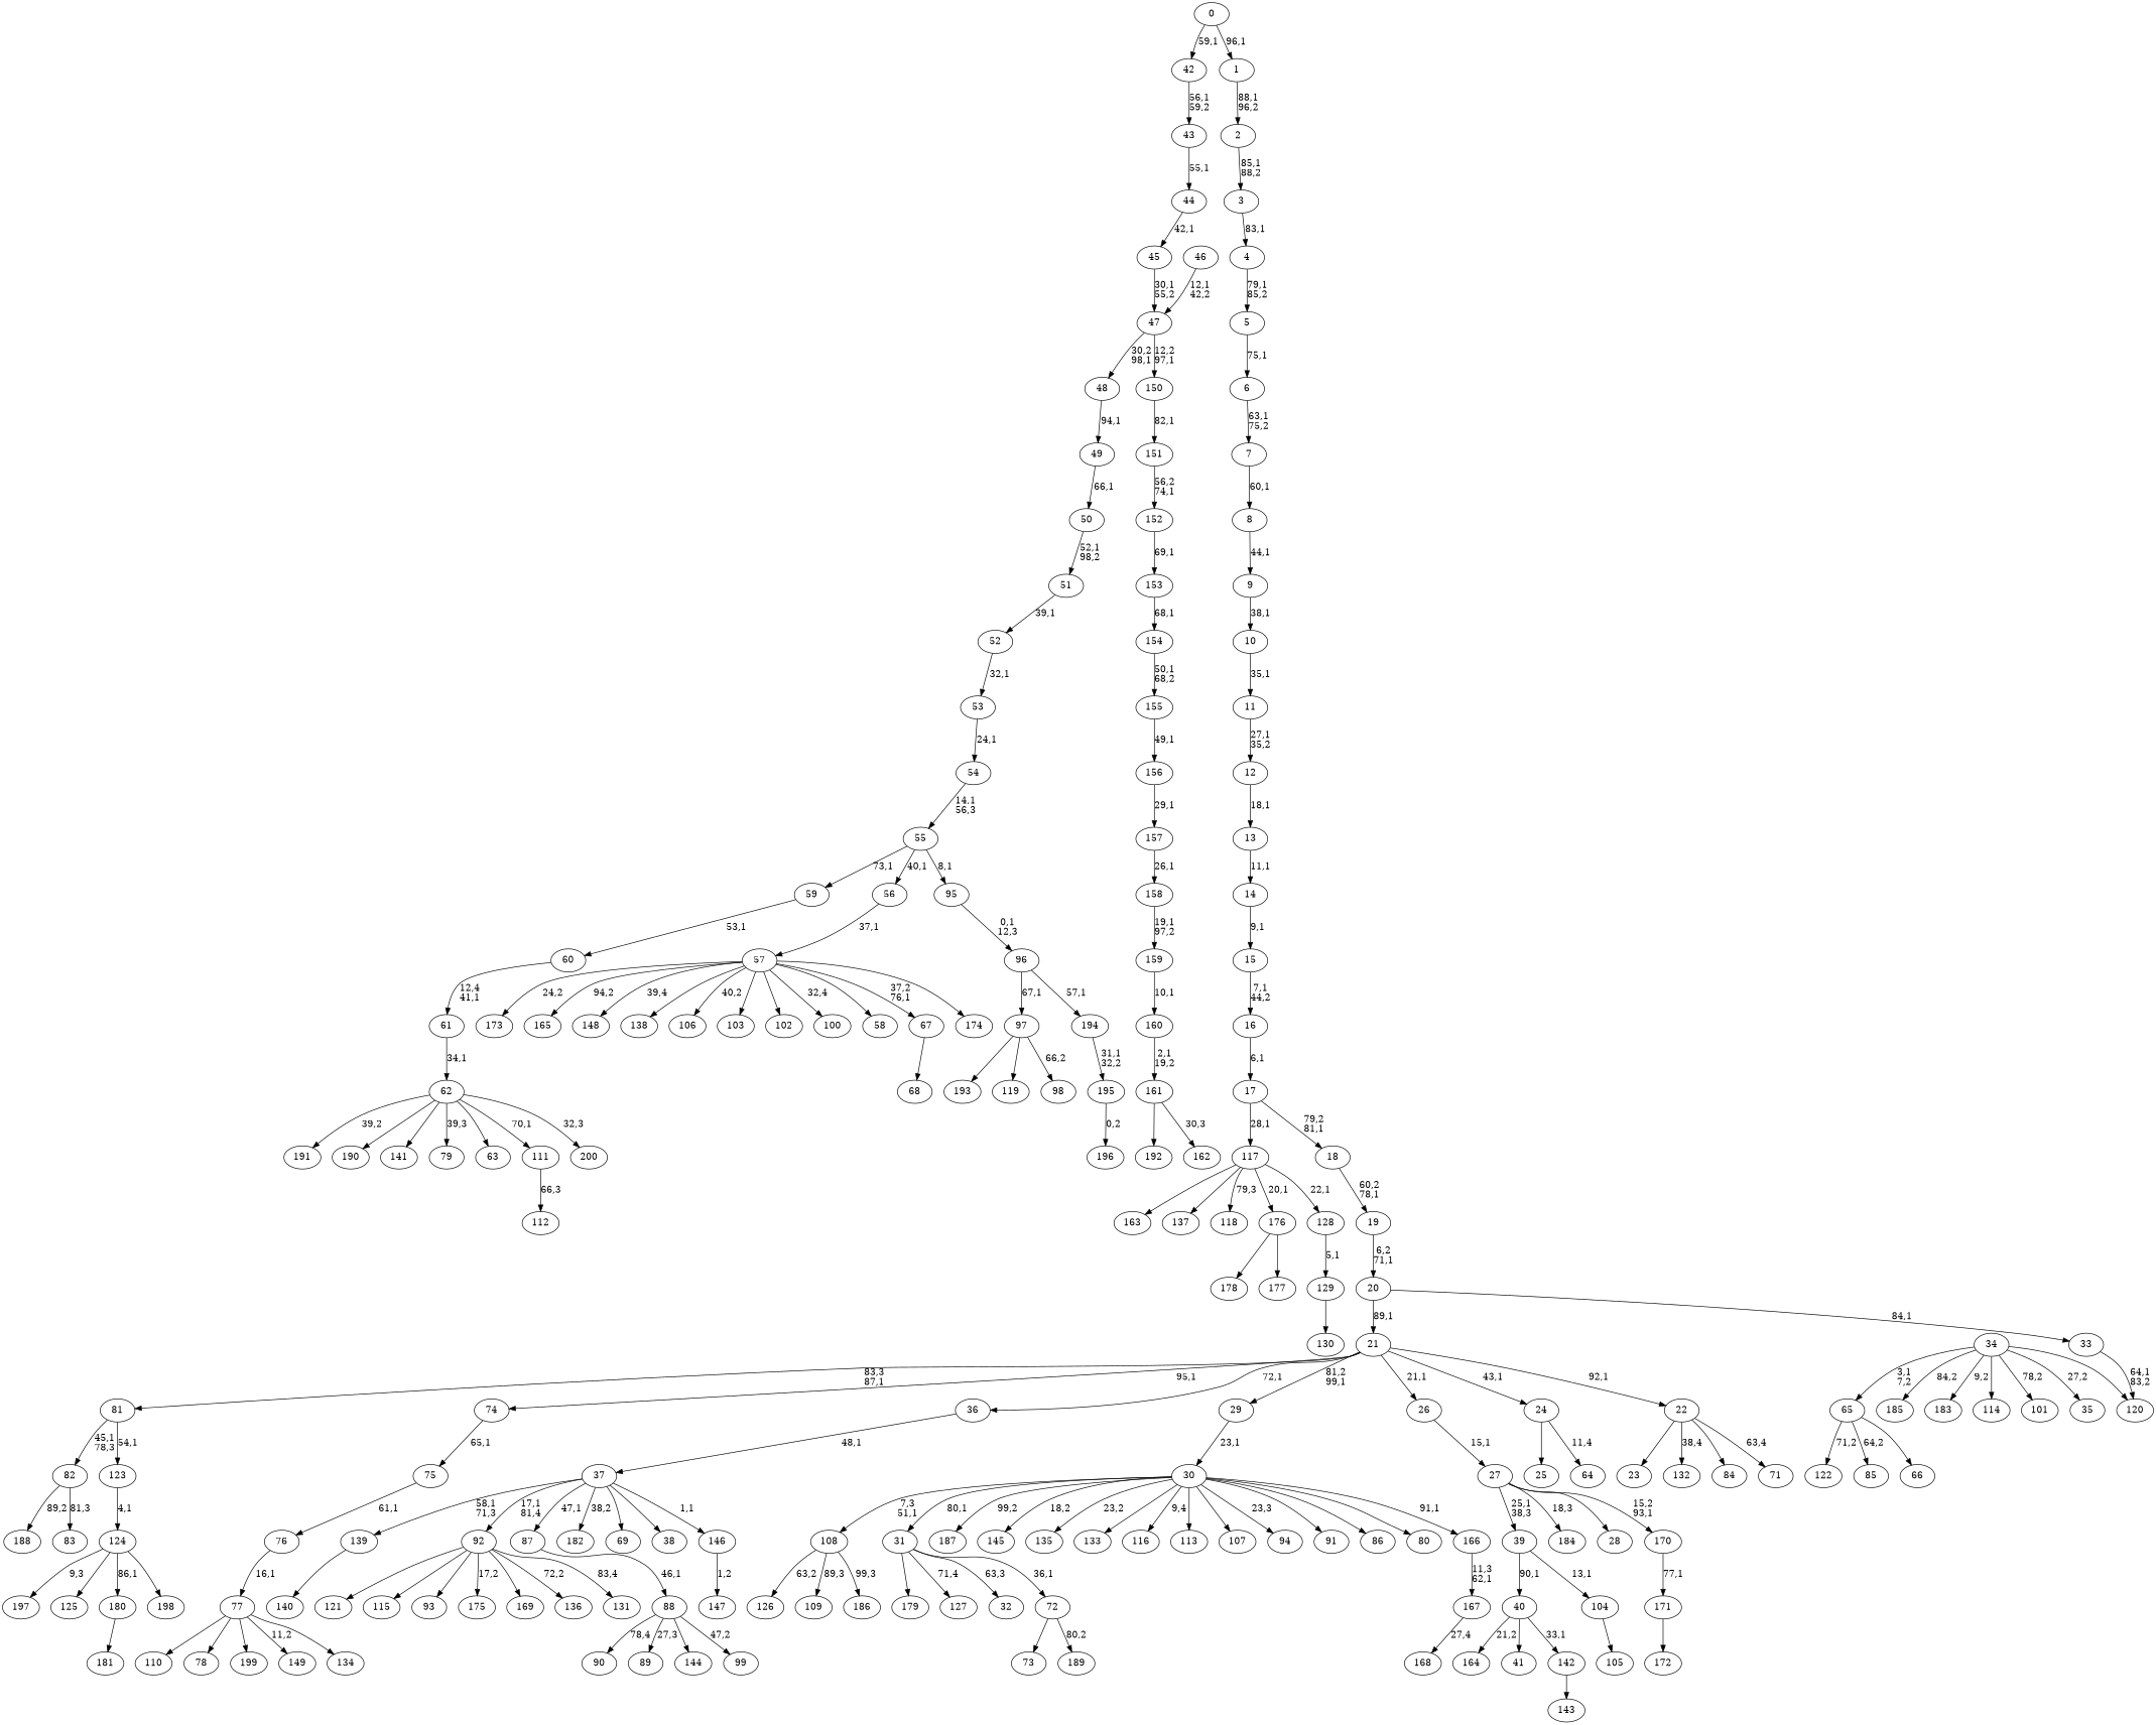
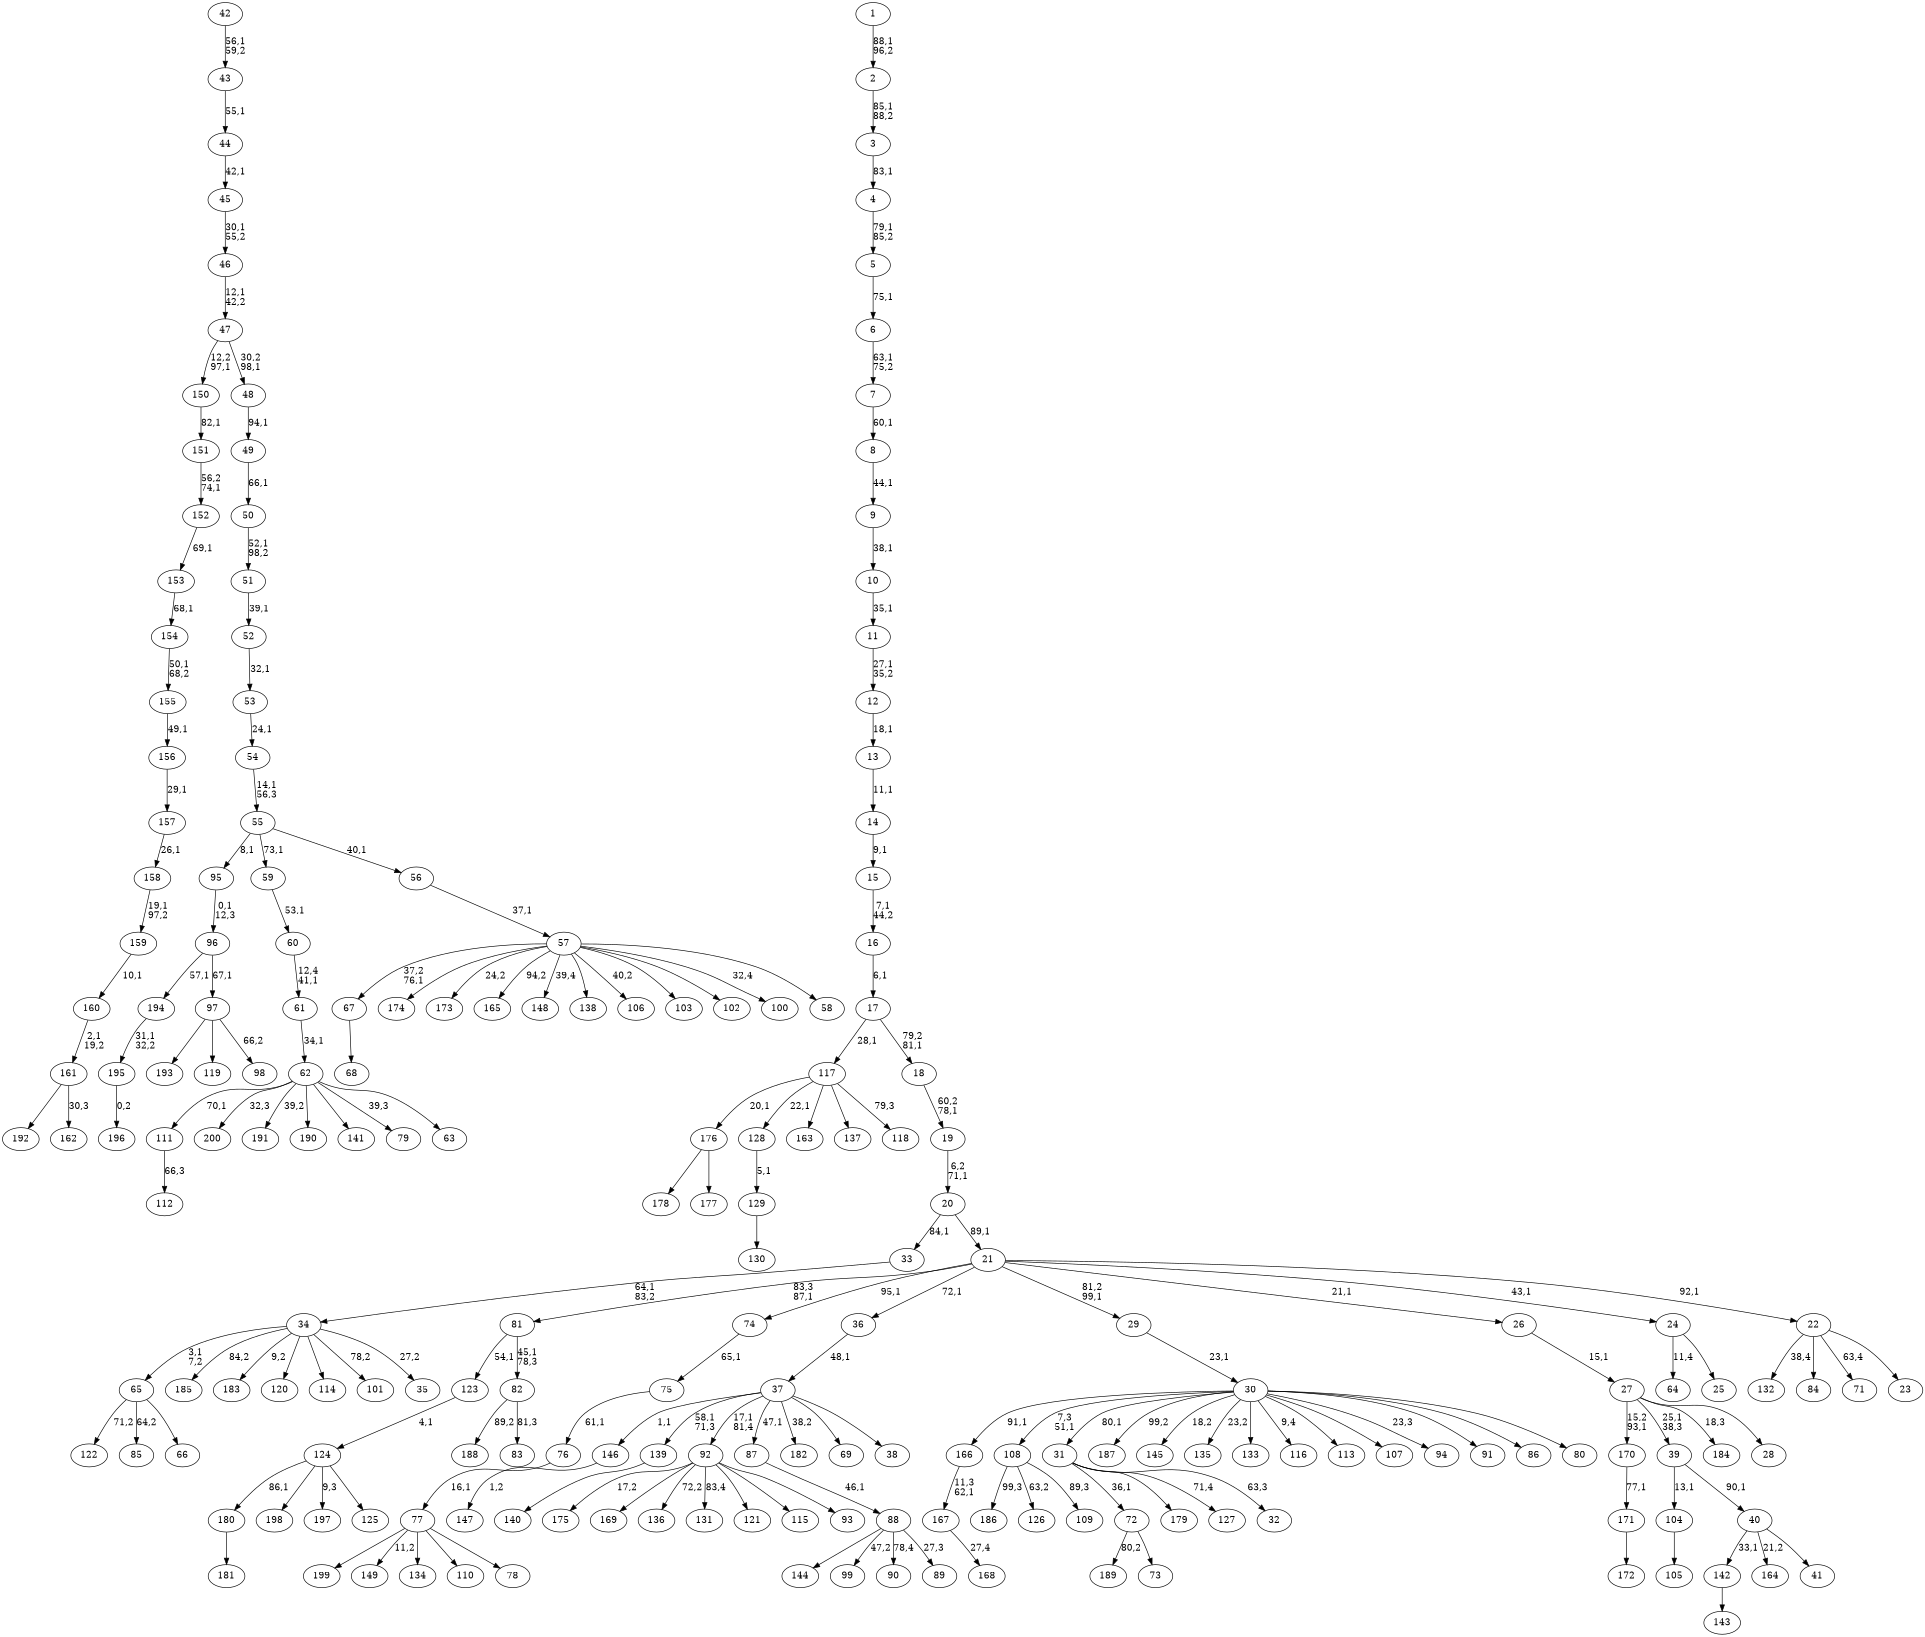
  digraph {
    fontname="DejaVu Serif"
    node [fontname="DejaVu Serif"]
    edge [fontname="DejaVu Serif"]
    195
    196
    194
    180
    181
    176
    178
    177
    171
    172
    170
    167
    168
    166
    161
    192
    162
    160
    159
    158
    157
    156
    155
    154
    153
    152
    151
    150
    146
    147
    142
    143
    139
    140
    129
    130
    128
    124
    198
    197
    125
    123
    117
    163
    137
    118
    111
    112
    108
    186
    126
    109
    104
    105
    97
    193
    119
    98
    96
    95
    92
    175
    169
    136
    131
    121
    115
    93
    88
    144
    99
    90
    89
    87
    82
    188
    83
    81
    77
    199
    149
    134
    110
    78
    76
    75
    74
    72
    189
    73
    67
    68
    65
    122
    85
    66
    62
    200
    191
    190
    141
    79
    63
    61
    60
    59
    57
    174
    173
    165
    148
    138
    106
    103
    102
    100
    58
    56
    55
    54
    53
    52
    51
    50
    49
    48
    47
    46
    45
    44
    43
    42
    40
    164
    41
    39
    37
    182
    69
    38
    36
    34
    185
    183
    120
    114
    101
    35
    33
    31
    179
    127
    32
    30
    187
    145
    135
    133
    116
    113
    107
    94
    91
    86
    80
    29
    27
    184
    28
    26
    24
    64
    25
    22
    132
    84
    71
    23
    21
    20
    19
    18
    17
    16
    15
    14
    13
    12
    11
    10
    9
    8
    7
    6
    5
    4
    3
    2
    1
-   0
    195 -> 196 [label="0,2"]
    194 -> 195 [label="31,1\n32,2"]
    180 -> 181
    176 -> 178
    176 -> 177
    171 -> 172
    170 -> 171 [label="77,1"]
    167 -> 168 [label="27,4"]
    166 -> 167 [label="11,3\n62,1"]
    161 -> 192
    161 -> 162 [label="30,3"]
    160 -> 161 [label="2,1\n19,2"]
    159 -> 160 [label="10,1"]
    158 -> 159 [label="19,1\n97,2"]
    157 -> 158 [label="26,1"]
    156 -> 157 [label="29,1"]
    155 -> 156 [label="49,1"]
    154 -> 155 [label="50,1\n68,2"]
    153 -> 154 [label="68,1"]
    152 -> 153 [label="69,1"]
    151 -> 152 [label="56,2\n74,1"]
    150 -> 151 [label="82,1"]
    146 -> 147 [label="1,2"]
    142 -> 143
    139 -> 140
    129 -> 130
    128 -> 129 [label="5,1"]
    124 -> 180 [label="86,1"]
    124 -> 198
    124 -> 197 [label="9,3"]
    124 -> 125
    123 -> 124 [label="4,1"]
    117 -> 176 [label="20,1"]
    117 -> 128 [label="22,1"]
    117 -> 163
    117 -> 137
    117 -> 118 [label="79,3"]
    111 -> 112 [label="66,3"]
    108 -> 186 [label="99,3"]
    108 -> 126 [label="63,2"]
    108 -> 109 [label="89,3"]
    104 -> 105
    97 -> 193
    97 -> 119
    97 -> 98 [label="66,2"]
    96 -> 194 [label="57,1"]
    96 -> 97 [label="67,1"]
    95 -> 96 [label="0,1\n12,3"]
    92 -> 175 [label="17,2"]
    92 -> 169
    92 -> 136 [label="72,2"]
    92 -> 131 [label="83,4"]
    92 -> 121
    92 -> 115
    92 -> 93
    88 -> 144
    88 -> 99 [label="47,2"]
    88 -> 90 [label="78,4"]
    88 -> 89 [label="27,3"]
    87 -> 88 [label="46,1"]
    82 -> 188 [label="89,2"]
    82 -> 83 [label="81,3"]
    81 -> 123 [label="54,1"]
    81 -> 82 [label="45,1\n78,3"]
    77 -> 199
    77 -> 149 [label="11,2"]
    77 -> 134
    77 -> 110
    77 -> 78
    76 -> 77 [label="16,1"]
    75 -> 76 [label="61,1"]
    74 -> 75 [label="65,1"]
    72 -> 189 [label="80,2"]
    72 -> 73
    67 -> 68
    65 -> 122 [label="71,2"]
    65 -> 85 [label="64,2"]
    65 -> 66
    62 -> 111 [label="70,1"]
    62 -> 200 [label="32,3"]
    62 -> 191 [label="39,2"]
    62 -> 190
    62 -> 141
    62 -> 79 [label="39,3"]
    62 -> 63
    61 -> 62 [label="34,1"]
    60 -> 61 [label="12,4\n41,1"]
    59 -> 60 [label="53,1"]
    57 -> 67 [label="37,2\n76,1"]
    57 -> 174
    57 -> 173 [label="24,2"]
    57 -> 165 [label="94,2"]
    57 -> 148 [label="39,4"]
    57 -> 138
    57 -> 106 [label="40,2"]
    57 -> 103
    57 -> 102
    57 -> 100 [label="32,4"]
    57 -> 58
    56 -> 57 [label="37,1"]
    55 -> 95 [label="8,1"]
    55 -> 59 [label="73,1"]
    55 -> 56 [label="40,1"]
    54 -> 55 [label="14,1\n56,3"]
    53 -> 54 [label="24,1"]
    52 -> 53 [label="32,1"]
    51 -> 52 [label="39,1"]
    50 -> 51 [label="52,1\n98,2"]
    49 -> 50 [label="66,1"]
    48 -> 49 [label="94,1"]
    47 -> 150 [label="12,2\n97,1"]
    47 -> 48 [label="30,2\n98,1"]
    46 -> 47 [label="12,1\n42,2"]
-   45 -> 47 [label="30,1\n55,2"]
+   45 -> 46 [label="30,1\n55,2"]
    44 -> 45 [label="42,1"]
    43 -> 44 [label="55,1"]
    42 -> 43 [label="56,1\n59,2"]
    40 -> 142 [label="33,1"]
    40 -> 164 [label="21,2"]
    40 -> 41
    39 -> 104 [label="13,1"]
    39 -> 40 [label="90,1"]
    37 -> 146 [label="1,1"]
    37 -> 139 [label="58,1\n71,3"]
    37 -> 92 [label="17,1\n81,4"]
    37 -> 87 [label="47,1"]
    37 -> 182 [label="38,2"]
    37 -> 69
    37 -> 38
    36 -> 37 [label="48,1"]
    34 -> 65 [label="3,1\n7,2"]
    34 -> 185 [label="84,2"]
    34 -> 183 [label="9,2"]
    34 -> 120
    34 -> 114
    34 -> 101 [label="78,2"]
    34 -> 35 [label="27,2"]
-   33 -> 120 [label="64,1\n83,2"]
+   33 -> 34 [label="64,1\n83,2"]
    31 -> 72 [label="36,1"]
    31 -> 179
    31 -> 127 [label="71,4"]
    31 -> 32 [label="63,3"]
    30 -> 166 [label="91,1"]
    30 -> 108 [label="7,3\n51,1"]
    30 -> 31 [label="80,1"]
    30 -> 187 [label="99,2"]
    30 -> 145 [label="18,2"]
    30 -> 135 [label="23,2"]
    30 -> 133
    30 -> 116 [label="9,4"]
    30 -> 113
    30 -> 107
    30 -> 94 [label="23,3"]
    30 -> 91
    30 -> 86
    30 -> 80
    29 -> 30 [label="23,1"]
    27 -> 170 [label="15,2\n93,1"]
    27 -> 39 [label="25,1\n38,3"]
    27 -> 184 [label="18,3"]
    27 -> 28
    26 -> 27 [label="15,1"]
    24 -> 64 [label="11,4"]
    24 -> 25
    22 -> 132 [label="38,4"]
    22 -> 84
    22 -> 71 [label="63,4"]
    22 -> 23
    21 -> 81 [label="83,3\n87,1"]
    21 -> 74 [label="95,1"]
    21 -> 36 [label="72,1"]
    21 -> 29 [label="81,2\n99,1"]
    21 -> 26 [label="21,1"]
    21 -> 24 [label="43,1"]
    21 -> 22 [label="92,1"]
    20 -> 33 [label="84,1"]
    20 -> 21 [label="89,1"]
    19 -> 20 [label="6,2\n71,1"]
    18 -> 19 [label="60,2\n78,1"]
    17 -> 117 [label="28,1"]
    17 -> 18 [label="79,2\n81,1"]
    16 -> 17 [label="6,1"]
    15 -> 16 [label="7,1\n44,2"]
    14 -> 15 [label="9,1"]
    13 -> 14 [label="11,1"]
    12 -> 13 [label="18,1"]
    11 -> 12 [label="27,1\n35,2"]
    10 -> 11 [label="35,1"]
    9 -> 10 [label="38,1"]
    8 -> 9 [label="44,1"]
    7 -> 8 [label="60,1"]
    6 -> 7 [label="63,1\n75,2"]
    5 -> 6 [label="75,1"]
    4 -> 5 [label="79,1\n85,2"]
    3 -> 4 [label="83,1"]
    2 -> 3 [label="85,1\n88,2"]
    1 -> 2 [label="88,1\n96,2"]
-   0 -> 42 [label="59,1"]
-   0 -> 1 [label="96,1"]
  }
